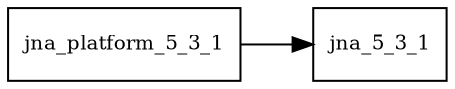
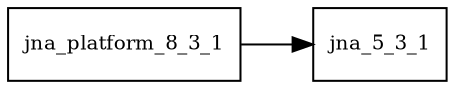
  digraph {
    rankdir=LR
    node [fontsize=10.0 shape=box]
-   jna_platform_5_3_1
+   jna_platform_5_3_1 [label=jna_platform_8_3_1]
    jna_5_3_1
    jna_platform_5_3_1 -> jna_5_3_1
  }
